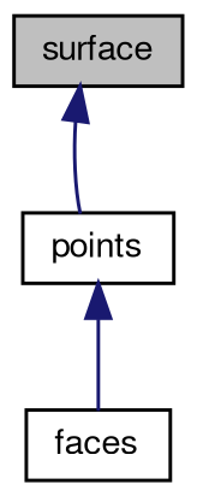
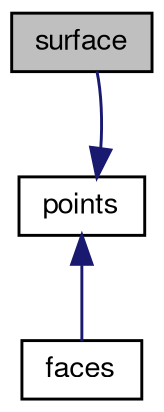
  digraph {
    rankdir=TB
    node [color=black fontname=FreeSans fontsize=10 shape=record]
    edge [color=midnightblue dir=back fontname=FreeSans fontsize=10 labelfontname=FreeSans labelfontsize=10 style=solid]
    n1 [fillcolor=grey75 fontcolor=black height=0.2 label=surface style=filled width=0.4]
    n2 [height=0.2 label=points width=0.4]
    n3 [height=0.2 label=faces width=0.4]
-   n1 -> n2
+   n2 -> n1
    n2 -> n3
  }
